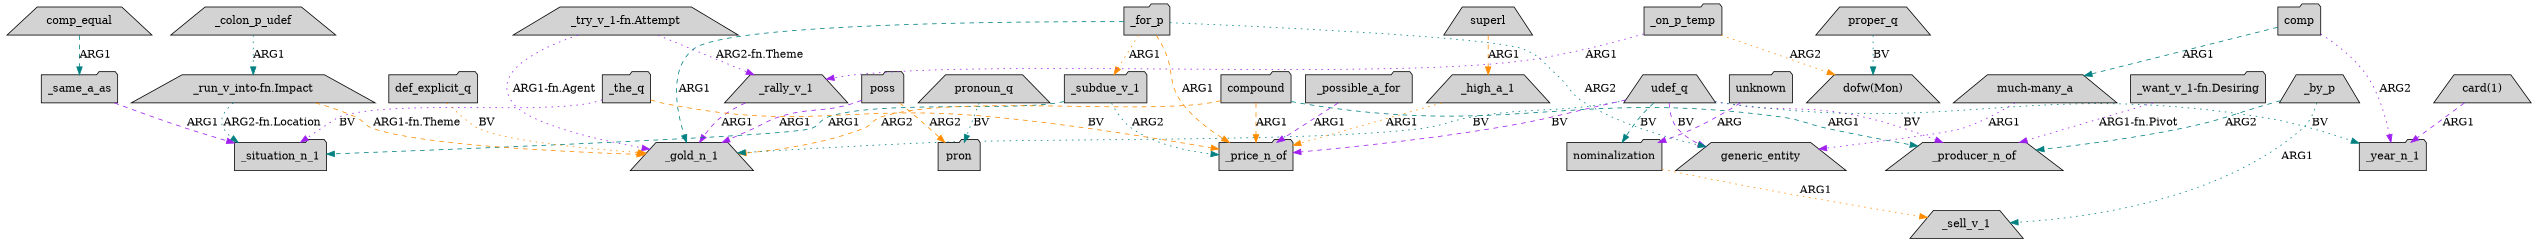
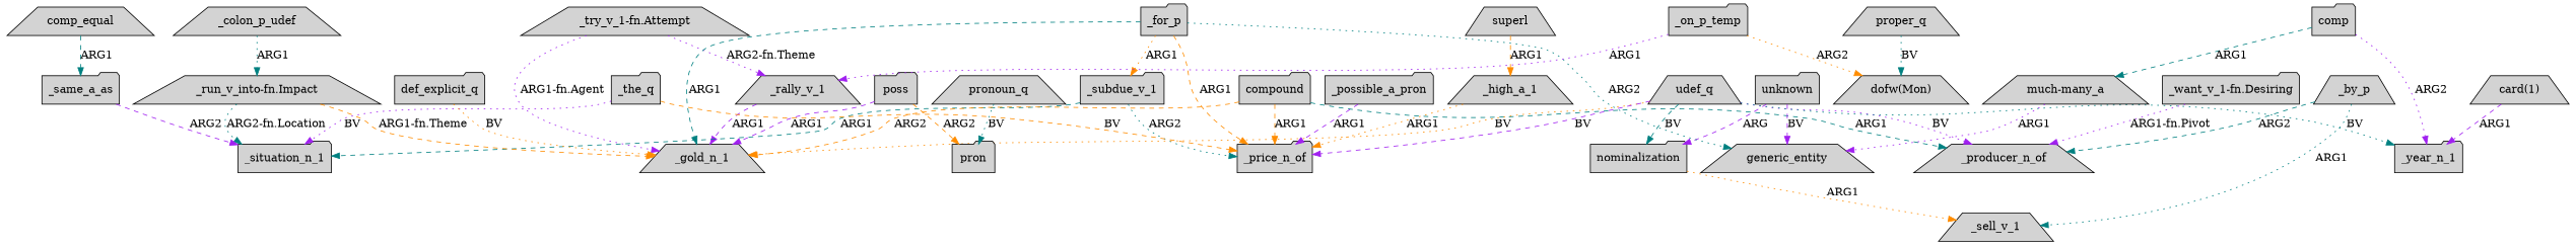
  digraph {
    node [shape=trapezium style=filled]
    edge [color=purple style=dotted]
    "_try_v_1-fn.Attempt"
    _rally_v_1
    _gold_n_1
    nominalization [shape=folder]
    _sell_v_1
    _subdue_v_1 [shape=folder]
    _situation_n_1 [shape=folder]
    _price_n_of [shape=folder]
    compound [shape=folder]
    _producer_n_of
    unknown [shape=folder]
    udef_q
    generic_entity
    _year_n_1 [shape=folder]
    poss [shape=folder]
    pron [shape=folder]
    "much-many_a"
    superl
    _high_a_1
    "_run_v_into-fn.Impact"
    _for_p [shape=folder]
    "_want_v_1-fn.Desiring" [shape=folder]
    _the_q [shape=folder]
    _by_p
-   _possible_a_for [shape=folder]
+   _possible_a_for [shape=folder label=_possible_a_pron]
    n26 [label=_colon_p_udef]
    _same_a_as [shape=folder]
    pronoun_q
    comp_equal
    comp [shape=folder]
    proper_q
    "dofw(Mon)"
    _on_p_temp [shape=folder]
    "card(1)"
    def_explicit_q [shape=folder]
    "_try_v_1-fn.Attempt" -> _rally_v_1 [label="ARG2-fn.Theme"]
    "_try_v_1-fn.Attempt" -> _gold_n_1 [label="ARG1-fn.Agent"]
    _rally_v_1 -> _gold_n_1 [label=ARG1 style=dashed]
    nominalization -> _sell_v_1 [color=darkorange label=ARG1]
    _subdue_v_1 -> _situation_n_1 [color=teal label=ARG1 style=dashed]
    _subdue_v_1 -> _price_n_of [color=teal label=ARG2]
    compound -> _gold_n_1 [color=darkorange label=ARG2 style=dashed]
    compound -> _price_n_of [color=darkorange label=ARG1 style=dashed]
    compound -> _producer_n_of [color=teal label=ARG1 style=dashed]
    unknown -> nominalization [label=ARG style=dashed]
-   udef_q -> _gold_n_1 [color=teal label=BV]
+   udef_q -> _gold_n_1 [color=darkorange label=BV]
    udef_q -> nominalization [color=teal label=BV style=dashed]
    udef_q -> _price_n_of [label=BV style=dashed]
    udef_q -> _producer_n_of [label=BV]
-   udef_q -> generic_entity [label=BV style=dashed]
+   unknown -> generic_entity [label=BV style=dashed]
    udef_q -> _year_n_1 [color=teal label=BV]
    poss -> _gold_n_1 [label=ARG1 style=dashed]
    poss -> pron [color=darkorange label=ARG2 style=dashed]
    "much-many_a" -> generic_entity [label=ARG1]
    superl -> _high_a_1 [color=darkorange label=ARG1 style=dashed]
    _high_a_1 -> _price_n_of [color=darkorange label=ARG1]
    "_run_v_into-fn.Impact" -> _gold_n_1 [color=darkorange label="ARG1-fn.Theme" style=dashed]
    "_run_v_into-fn.Impact" -> _situation_n_1 [color=teal label="ARG2-fn.Location"]
    _for_p -> _gold_n_1 [color=teal label=ARG1 style=dashed]
    _for_p -> _subdue_v_1 [color=darkorange label=ARG1]
    _for_p -> _price_n_of [color=darkorange label=ARG1 style=dashed]
    _for_p -> generic_entity [color=teal label=ARG2]
    "_want_v_1-fn.Desiring" -> _producer_n_of [label="ARG1-fn.Pivot"]
    _the_q -> _situation_n_1 [label=BV]
    _the_q -> _price_n_of [color=darkorange label=BV style=dashed]
    _by_p -> _sell_v_1 [color=teal label=ARG1]
    _by_p -> _producer_n_of [color=teal label=ARG2 style=dashed]
    _possible_a_for -> _price_n_of [label=ARG1 style=dashed]
    n26 -> "_run_v_into-fn.Impact" [color=teal label=ARG1]
-   _same_a_as -> _situation_n_1 [label=ARG1 style=dashed]
+   _same_a_as -> _situation_n_1 [label=ARG2 style=dashed]
    pronoun_q -> pron [color=teal label=BV]
    comp_equal -> _same_a_as [color=teal label=ARG1 style=dashed]
    comp -> _year_n_1 [label=ARG2]
    comp -> "much-many_a" [color=teal label=ARG1 style=dashed]
    proper_q -> "dofw(Mon)" [color=teal label=BV]
    _on_p_temp -> _rally_v_1 [label=ARG1]
    _on_p_temp -> "dofw(Mon)" [color=darkorange label=ARG2]
    "card(1)" -> _year_n_1 [label=ARG1 style=dashed]
    def_explicit_q -> _gold_n_1 [color=darkorange label=BV]
  }
